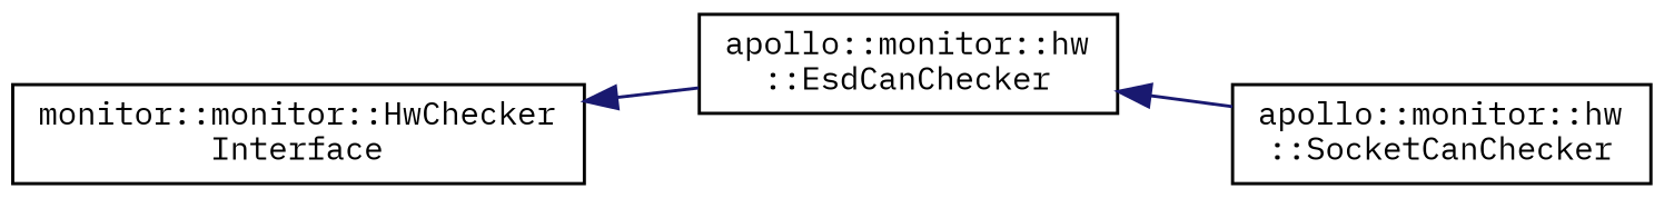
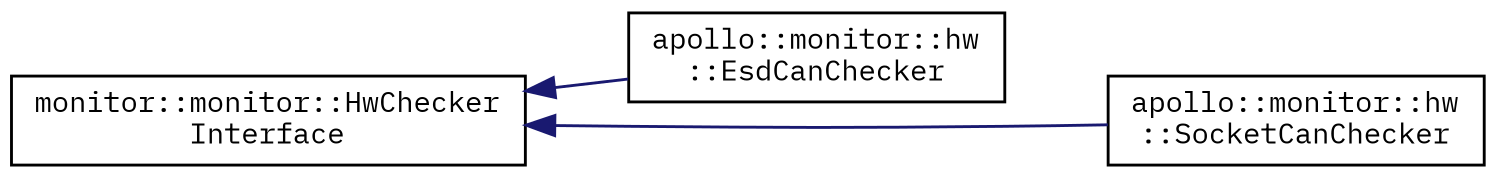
  digraph {
    fontname="IBM Plex Mono"
    rankdir=LR
    node [color=black fillcolor=white fontname="IBM Plex Mono" fontsize=10 shape=record style=filled]
    edge [color=midnightblue dir=back fontname="IBM Plex Mono" fontsize=10 labelfontname=Helvetica labelfontsize=10 style=solid]
    n1 [height=0.2 label="monitor::monitor::HwChecker\lInterface" width=0.4]
    n2 [height=0.2 label="apollo::monitor::hw\l::EsdCanChecker" width=0.4]
    n3 [height=0.2 label="apollo::monitor::hw\l::SocketCanChecker" width=0.4]
    n1 -> n2
-   n2 -> n3
+   n1 -> n3
  }
